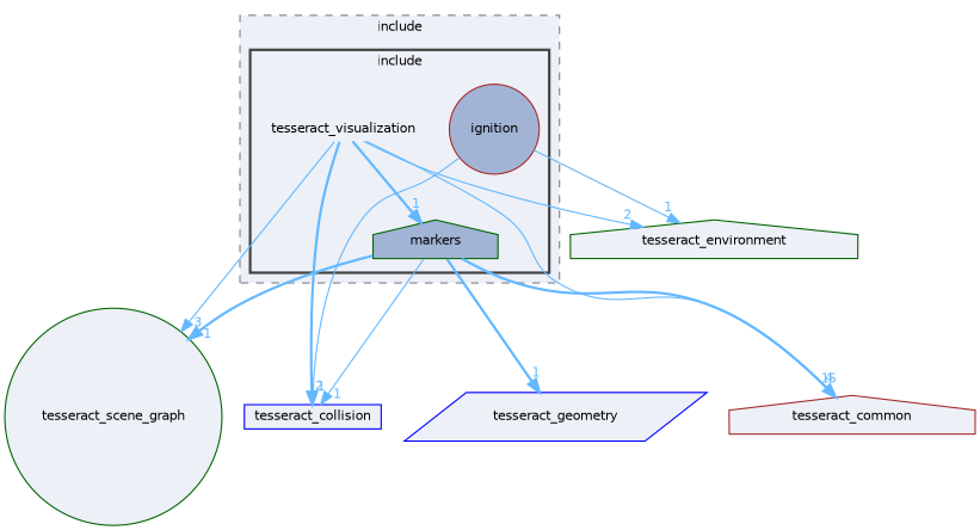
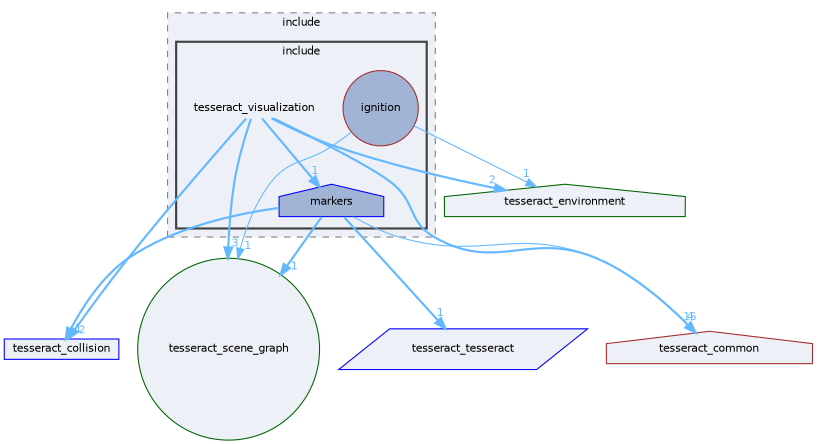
  digraph {
    compound=true
    fontname="DejaVu Sans"
    node [color=brown fontname="DejaVu Sans" fontsize=10 shape=house fillcolor="#edf0f7" style=filled]
    edge [color=steelblue1 fontcolor=steelblue1 fontname="DejaVu Sans" fontsize=10 headlabel=1 labeldistance=1.5 labelfontname=Helvetica labelfontsize=10 style=bold]
    n1 [height=0.2 label=tesseract_visualization shape=plaintext width=0.4 fillcolor="" style=""]
    n2 [fillcolor="#a2b4d6" height=0.2 label=ignition shape=circle width=0.4]
-   n3 [color=darkgreen fillcolor="#a2b4d6" height=0.2 label=markers width=0.4]
+   n3 [color=blue fillcolor="#a2b4d6" height=0.2 label=markers width=0.4]
    n4 [color=blue height=0.2 label=tesseract_collision shape=box width=0.4]
    n5 [color=darkgreen height=0.2 label=tesseract_environment width=0.4]
    n6 [color=darkgreen height=0.2 label=tesseract_scene_graph shape=circle width=0.4]
    n7 [height=0.2 label=tesseract_common width=0.4]
-   n8 [color=blue height=0.2 label=tesseract_geometry shape=parallelogram width=0.4]
+   n8 [color=blue height=0.2 label=tesseract_tesseract shape=parallelogram width=0.4]
    subgraph cluster_1 {
      bgcolor="#edf0f7"
      fontsize=10
      label=include
      pencolor=grey50
      style="filled,dashed"
      subgraph cluster_2 {
        bgcolor="#edf0f7"
        fontsize=10
        label=include
        pencolor=grey25
        style="filled,bold"
        n1
        n2
        n3
      }
    }
    n1 -> n3
    n1 -> n4 [headlabel=2]
-   n1 -> n5 [headlabel=2 style=solid]
-   n1 -> n6 [headlabel=3 style=solid]
-   n1 -> n7 [headlabel=15 style=solid]
+   n1 -> n5 [headlabel=2]
+   n1 -> n6 [headlabel=3]
+   n1 -> n7 [headlabel=15]
    n2 -> n5 [style=solid]
-   n2 -> n4 [style=solid]
-   n3 -> n4 [style=solid]
+   n2 -> n6 [style=solid]
+   n3 -> n4
    n3 -> n6
-   n3 -> n7 [headlabel=4]
+   n3 -> n7 [headlabel=4 style=solid]
    n3 -> n8
  }
